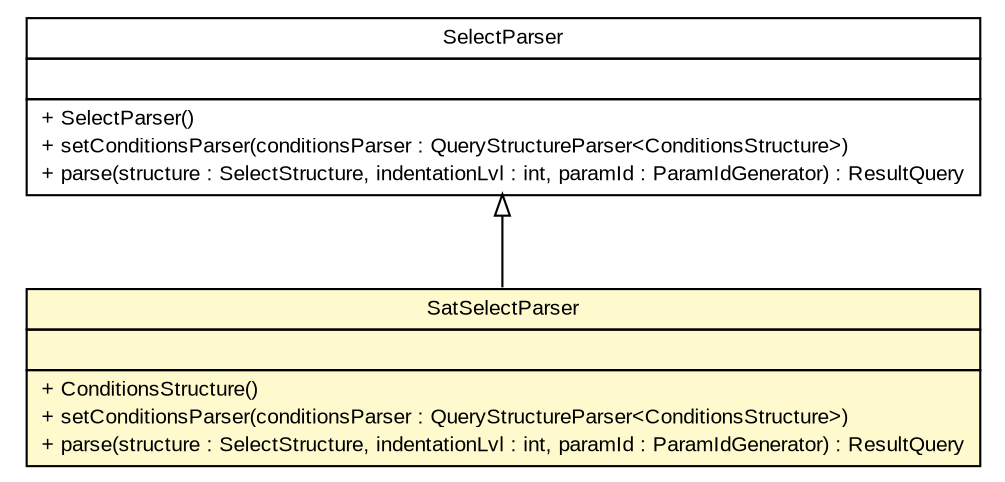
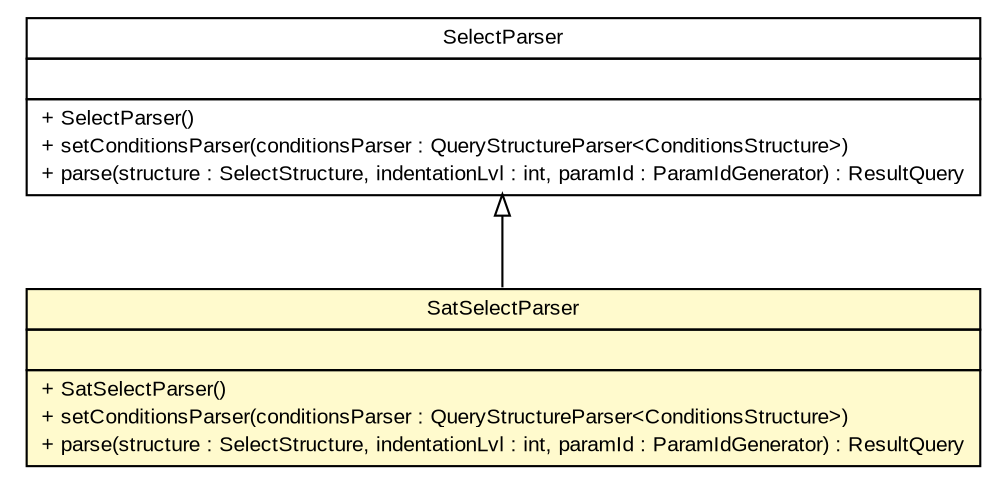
  digraph {
    nodesep=0.25
    ranksep=0.5
    node [fontcolor=black fontname=arial fontsize=10.0 shape=plaintext]
    n1 [label=<<table title="br.gov.to.sefaz.persistence.query.parser.select.SelectParser" border="0" cellborder="1" cellspacing="0" cellpadding="2" port="p" href="../../../query/parser/select/SelectParser.html"> 		<tr><td><table border="0" cellspacing="0" cellpadding="1"> <tr><td align="center" balign="center"> SelectParser </td></tr> 		</table></td></tr> 		<tr><td><table border="0" cellspacing="0" cellpadding="1"> <tr><td align="left" balign="left">  </td></tr> 		</table></td></tr> 		<tr><td><table border="0" cellspacing="0" cellpadding="1"> <tr><td align="left" balign="left"> + SelectParser() </td></tr> <tr><td align="left" balign="left"> + setConditionsParser(conditionsParser : QueryStructureParser&lt;ConditionsStructure&gt;) </td></tr> <tr><td align="left" balign="left"> + parse(structure : SelectStructure, indentationLvl : int, paramId : ParamIdGenerator) : ResultQuery </td></tr> 		</table></td></tr> 		</table>>]
-   n2 [label=<<table title="br.gov.to.sefaz.persistence.satquery.parser.select.SatSelectParser" border="0" cellborder="1" cellspacing="0" cellpadding="2" port="p" bgcolor="lemonChiffon" href="./SatSelectParser.html"> 		<tr><td><table border="0" cellspacing="0" cellpadding="1"> <tr><td align="center" balign="center"> SatSelectParser </td></tr> 		</table></td></tr> 		<tr><td><table border="0" cellspacing="0" cellpadding="1"> <tr><td align="left" balign="left">  </td></tr> 		</table></td></tr> 		<tr><td><table border="0" cellspacing="0" cellpadding="1"> <tr><td align="left" balign="left"> + ConditionsStructure() </td></tr> <tr><td align="left" balign="left"> + setConditionsParser(conditionsParser : QueryStructureParser&lt;ConditionsStructure&gt;) </td></tr> <tr><td align="left" balign="left"> + parse(structure : SelectStructure, indentationLvl : int, paramId : ParamIdGenerator) : ResultQuery </td></tr> 		</table></td></tr> 		</table>>]
+   n2 [label=<<table title="br.gov.to.sefaz.persistence.satquery.parser.select.SatSelectParser" border="0" cellborder="1" cellspacing="0" cellpadding="2" port="p" bgcolor="lemonChiffon" href="./SatSelectParser.html"> 		<tr><td><table border="0" cellspacing="0" cellpadding="1"> <tr><td align="center" balign="center"> SatSelectParser </td></tr> 		</table></td></tr> 		<tr><td><table border="0" cellspacing="0" cellpadding="1"> <tr><td align="left" balign="left">  </td></tr> 		</table></td></tr> 		<tr><td><table border="0" cellspacing="0" cellpadding="1"> <tr><td align="left" balign="left"> + SatSelectParser() </td></tr> <tr><td align="left" balign="left"> + setConditionsParser(conditionsParser : QueryStructureParser&lt;ConditionsStructure&gt;) </td></tr> <tr><td align="left" balign="left"> + parse(structure : SelectStructure, indentationLvl : int, paramId : ParamIdGenerator) : ResultQuery </td></tr> 		</table></td></tr> 		</table>>]
    n1 -> n2 [arrowtail=empty dir=back fontname=arial fontsize=10 headport=p labelfontname=arial labelfontsize=10 tailport=p]
  }
